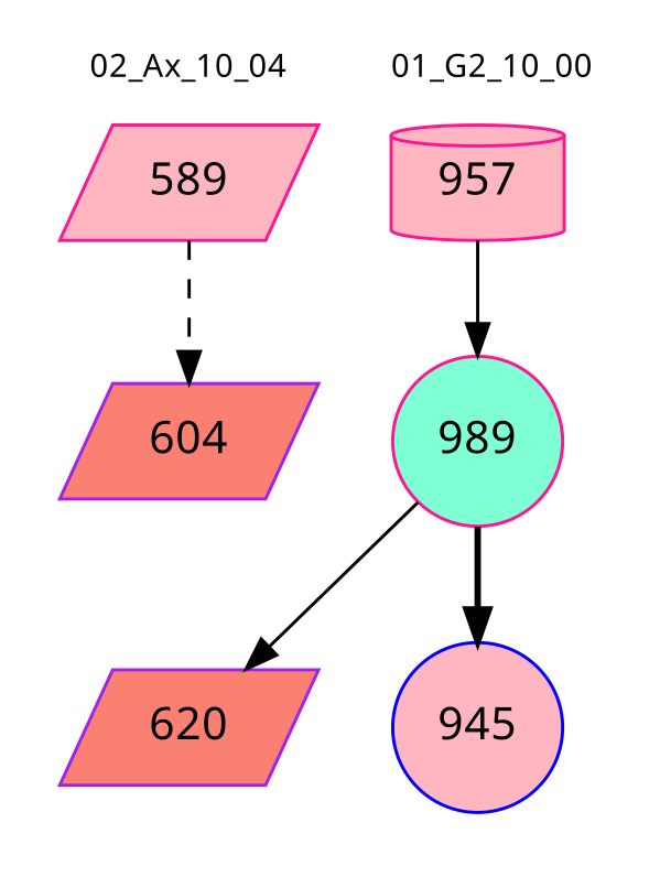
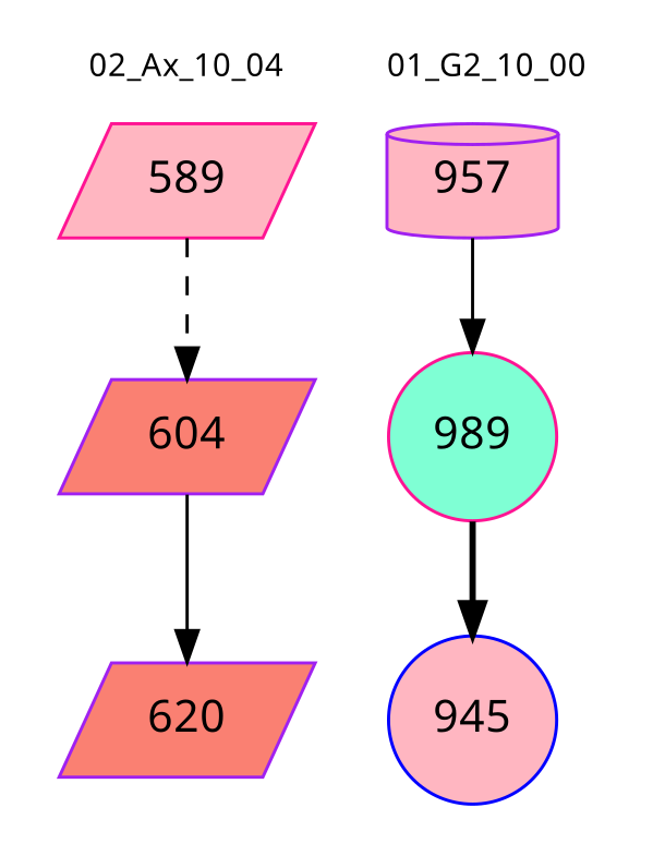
  digraph {
    fontname="Noto Sans"
    node [color=purple fillcolor=lightpink fontname="Noto Sans" shape=parallelogram style=filled]
    edge [color=black fontname="Noto Sans" style=solid]
    n1 [color=deeppink label=589]
    n2 [fillcolor=salmon label=604]
    n3 [fillcolor=salmon label=620]
-   n4 [color=deeppink label=957 shape=cylinder]
+   n4 [label=957 shape=cylinder]
    n5 [color=deeppink fillcolor=aquamarine label=989 shape=circle]
    n6 [color=blue label=945 shape=circle]
    subgraph cluster_1 {
      color=white
      fontsize=10
      label="02_Ax_10_04"
      n1
      n2
      n3
    }
    subgraph cluster_2 {
      color=white
      fontsize=10
      label="01_G2_10_00"
      n4
      n5
      n6
    }
    n1 -> n2 [style=dashed]
-   n5 -> n3
+   n2 -> n3
    n4 -> n5
    n5 -> n6 [style=bold]
  }
